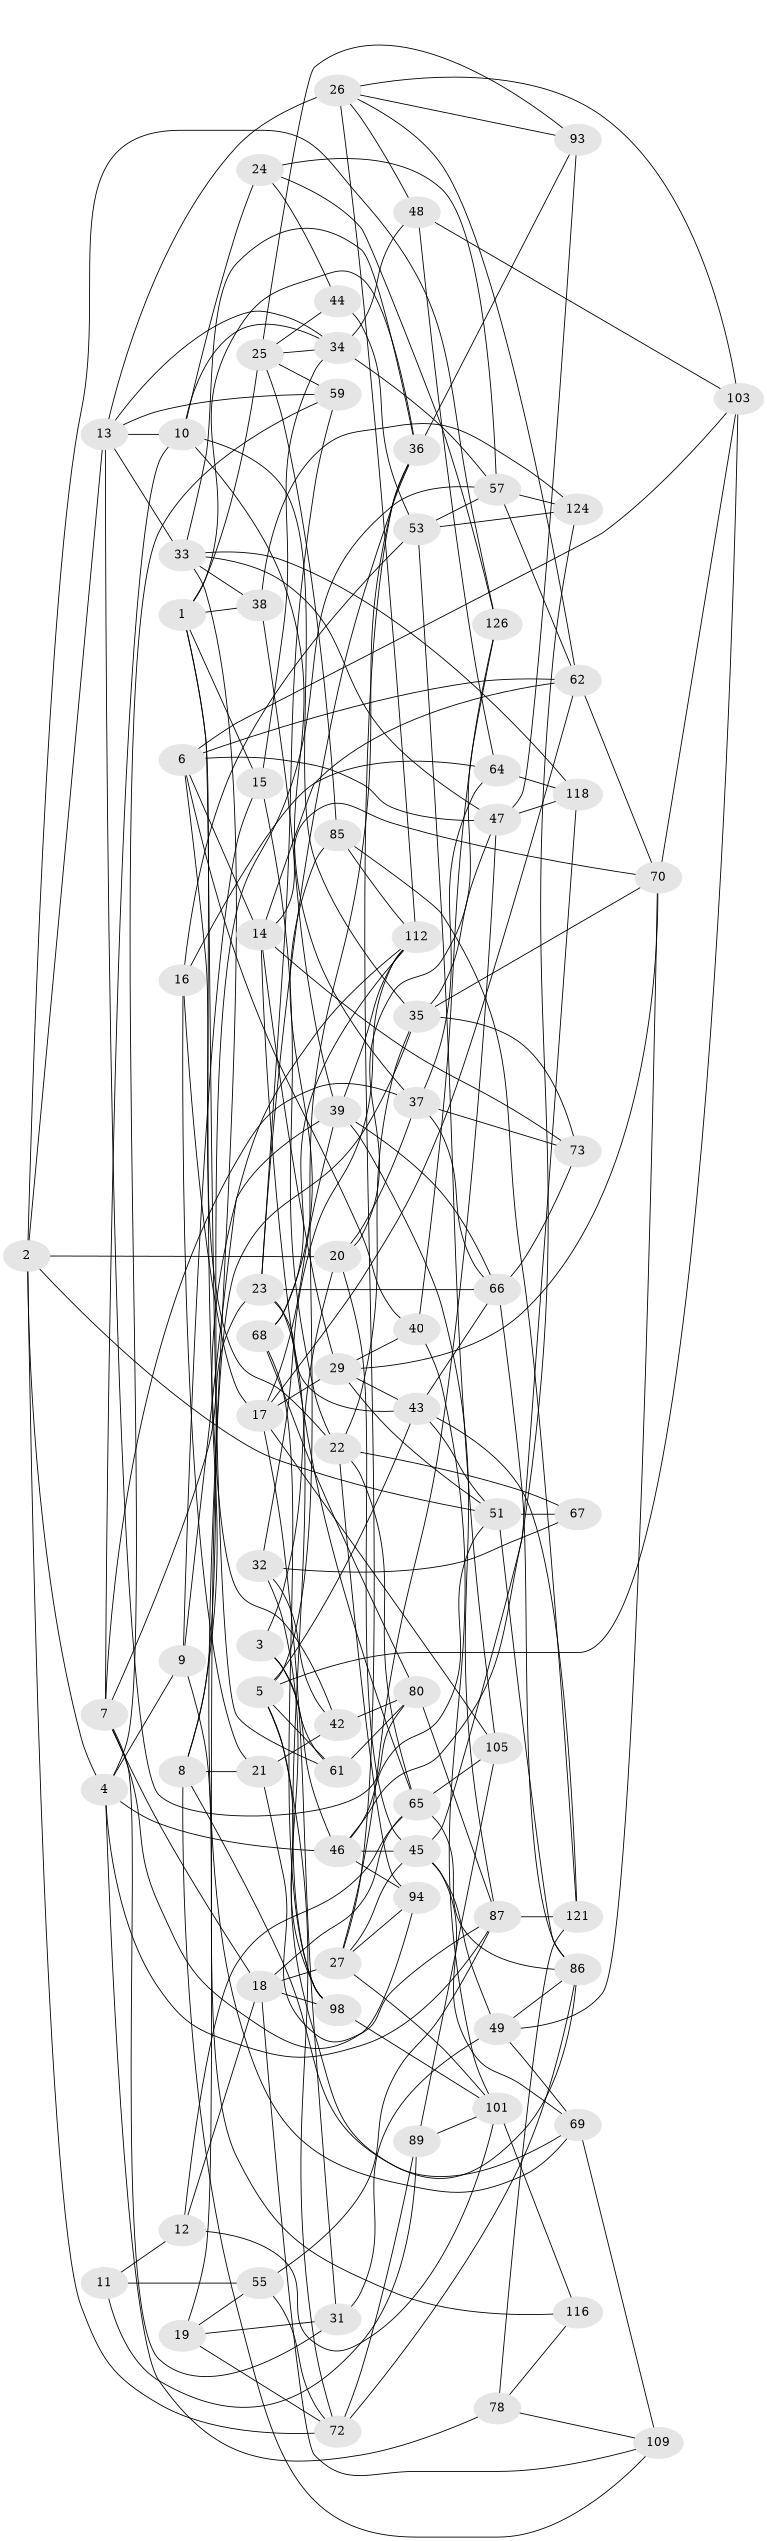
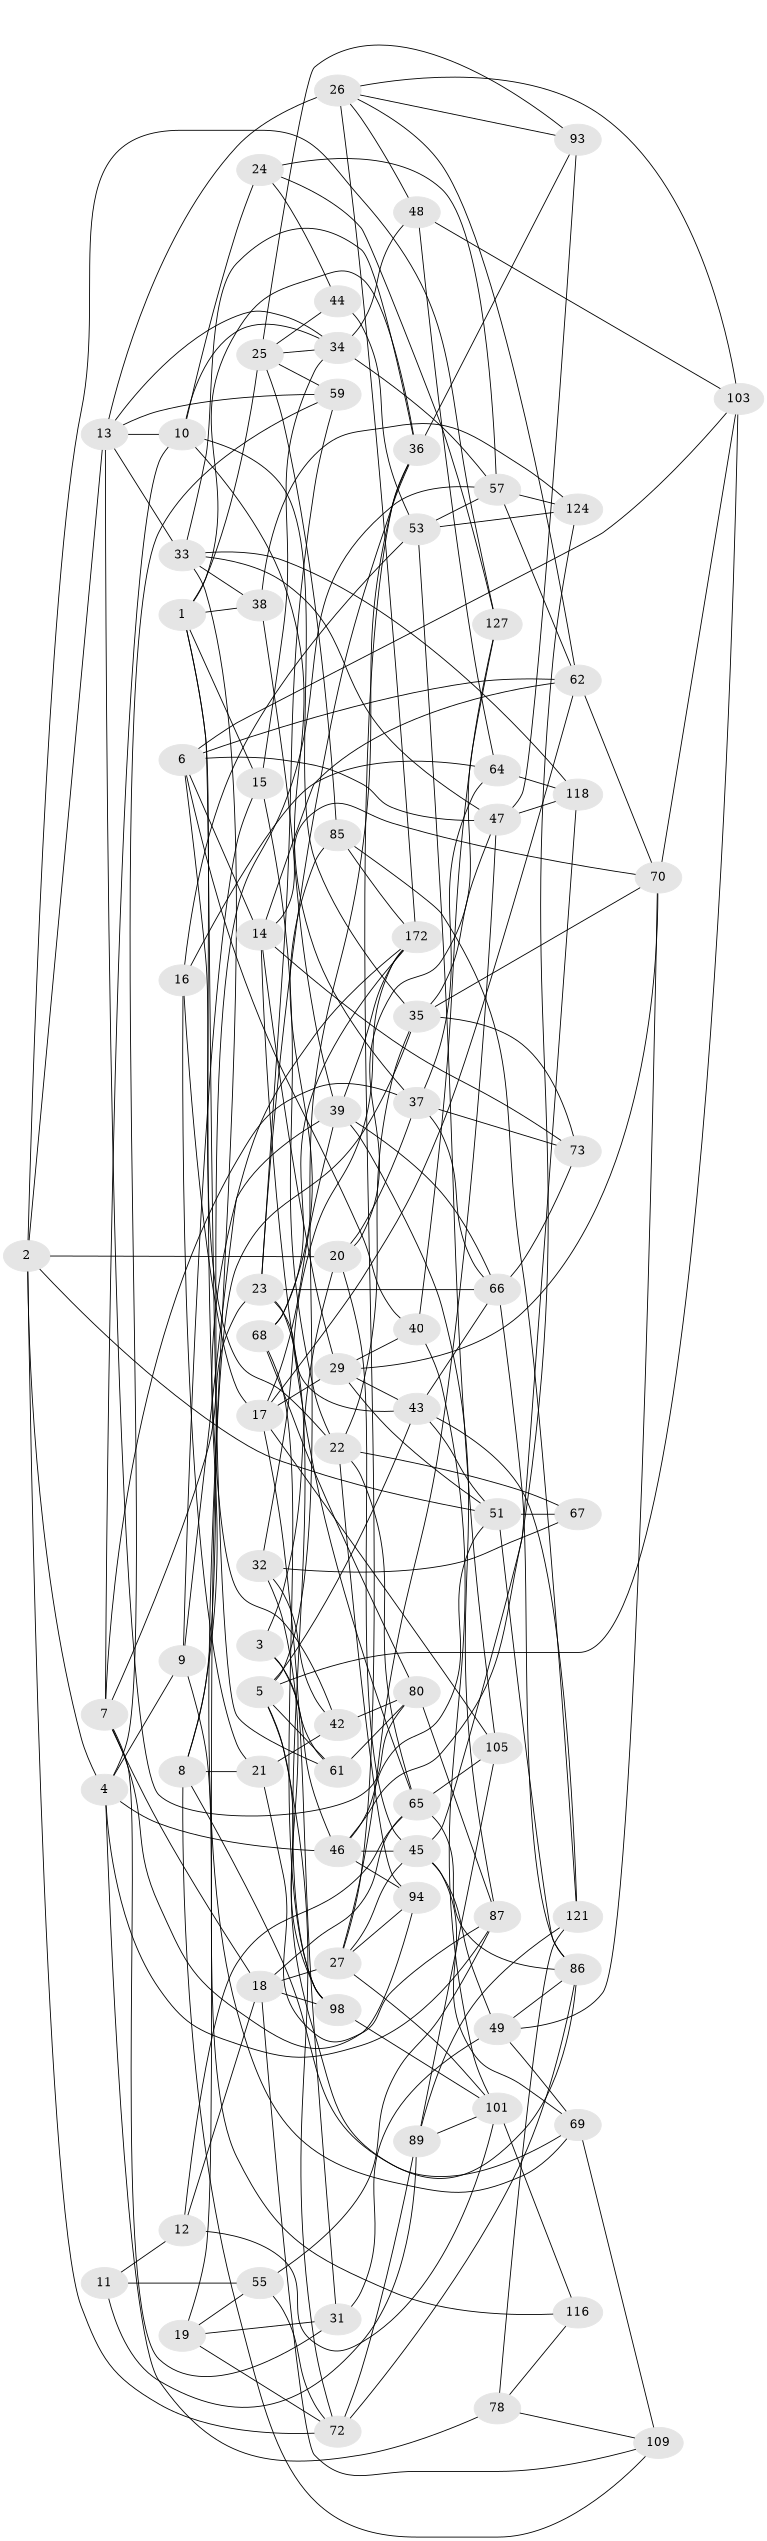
  graph {
    rankdir=LR
    node [color=gray90 style=filled]
    1 [super="+125"]
    15
    25 [super="+127"]
    36 [super="+110"]
    38
    42 [super="+92"]
    61
    22 [super="+122"]
    34 [super="+58"]
    59
    44
    85
    93
    39 [super="+81"]
    124
    80 [super="+108"]
    2 [super="+52"]
    4 [super="+96"]
    13 [super="+84"]
    20 [super="+119"]
    51 [super="+83"]
    72 [super="+90"]
-   126
+   126 [label=127]
    n24 [label=46 super="+97"]
    9
    78
    87 [super="+120"]
    10 [super="+30"]
    26 [super="+99"]
    33 [super="+95"]
    37 [super="+54"]
    45 [super="+46"]
    86 [super="+100"]
    67
    89
    3
    94
    118
    116
    109
    121
    5 [super="+104"]
    43 [super="+60"]
    98
    103 [super="+111"]
    66 [super="+106"]
    101 [super="+107"]
    6 [super="+128"]
    14 [super="+28"]
    40
    47 [super="+123"]
    62 [super="+91"]
    65 [super="+77"]
    29 [super="+56"]
    70 [super="+82"]
    73
    35 [super="+50"]
    7 [super="+74"]
    18 [super="+114"]
    23 [super="+75"]
    31
    24
    27 [super="+79"]
    49 [super="+71"]
    64
    8 [super="+88"]
    21
    57 [super="+63"]
-   112 [super="+113"]
+   112 [super="+113" label=172]
    48 [super="+76"]
    11
    12
    55
    105
    69 [super="+102"]
    17 [super="+115"]
    16
    53 [super="+117"]
    19
    32
    68
    1 -- 15
    1 -- 25
    1 -- 36
    1 -- 38
    1 -- 42
    1 -- 61
    15 -- 22
    15 -- 34
    25 -- 34
    25 -- 59
    25 -- 44
    25 -- 85
    25 -- 93
    36 -- 93
    38 -- 39
    38 -- 124
    42 -- 80
    61 -- 80
    22 -- 67
    22 -- 94
    22 -- 65
    22 -- 35
    34 -- 57
    34 -- 48
    44 -- 53 [weight=2]
    85 -- 121
    85 -- 112
    39 -- 87
    39 -- 66
    39 -- 112
    80 -- 87
    2 -- 4
    2 -- 13
    2 -- 20
    2 -- 51
    2 -- 72
    2 -- 126
    4 -- 59
    4 -- n24
    4 -- 9
    4 -- 78
    4 -- 87
    13 -- 34
    13 -- 59
    13 -- 80
    13 -- 10
    13 -- 26
    13 -- 33
    20 -- 126
    20 -- 37
    20 -- 45
    51 -- 86
    51 -- 67
    72 -- 86
    72 -- 89
    n24 -- 51
    n24 -- 45
    n24 -- 94
    n24 -- 118
    9 -- 15
    9 -- 39
    9 -- 116
    78 -- 116
    78 -- 109
    78 -- 121
-   87 -- 121
+   89 -- 121
    10 -- 34
    10 -- 37
    10 -- 35
    10 -- 24
    26 -- 93
    26 -- 103
    26 -- 62
    26 -- 112
    26 -- 48
    33 -- 36
    33 -- 38
    33 -- 118
    33 -- 47
    33 -- 69
    37 -- 66
    37 -- 73
    37 -- 64
    45 -- 124
    45 -- 49
    45 -- 69
    89 -- 101
    89 -- 105
    3 -- 61
    3 -- 20 [weight=2]
    3 -- n24
    5 -- 36
    5 -- 61
    5 -- 72
    5 -- 43
    5 -- 98
    5 -- 103
    43 -- 51
    43 -- 121
    43 -- 66
    98 -- 101
    66 -- 86
    66 -- 73
    101 -- 116
    6 -- 22
    6 -- 103
    6 -- 14
    6 -- 40
    6 -- 47
    6 -- 62
    14 -- 62
    14 -- 65
    14 -- 29
    14 -- 70
    14 -- 73
    40 -- 126
    40 -- 101
    47 -- 93
    47 -- 118
    62 -- 70
    65 -- 86
    65 -- 105
    29 -- 51
    29 -- 43
    29 -- 40
    29 -- 70
    70 -- 103
    35 -- 47
    35 -- 70
    35 -- 73
    7 -- 10
    7 -- 37
    7 -- 94
    7 -- 18
    7 -- 23
    7 -- 31
    18 -- 109
    18 -- 98
    18 -- 65
    18 -- 27
    23 -- 36
    23 -- 59
    23 -- 43
    23 -- 98
    23 -- 66
    31 -- 49
    24 -- 44
    24 -- 126
    24 -- 57
    27 -- 36
    27 -- 45
    27 -- 94
    27 -- 101
    27 -- 47
    49 -- 86
    49 -- 70
    49 -- 69 [weight=2]
    64 -- 118
    8 -- 86
    8 -- 109
    8 -- 21
    8 -- 57
    8 -- 112
    21 -- 42
    21 -- 87
    57 -- 124
    57 -- 62
    48 -- 103 [weight=2]
    48 -- 64
    11 -- 89
    11 -- 12
    11 -- 55
    12 -- 101
    12 -- 65
    12 -- 18
    55 -- 72
    55 -- 87
    69 -- 109
    17 -- 39
    17 -- 62
    17 -- 29
    17 -- 31
    17 -- 105
    16 -- 64
    16 -- 21
    16 -- 17
    16 -- 53
    53 -- 124
    53 -- 57
    53 -- 105
    19 -- 72
    19 -- 35
    19 -- 31
    19 -- 55
    32 -- 42
    32 -- 67
    32 -- 112
    32 -- 69
    68 -- 85
    68 -- 80
    68 -- 98
    68 -- 112
  }
